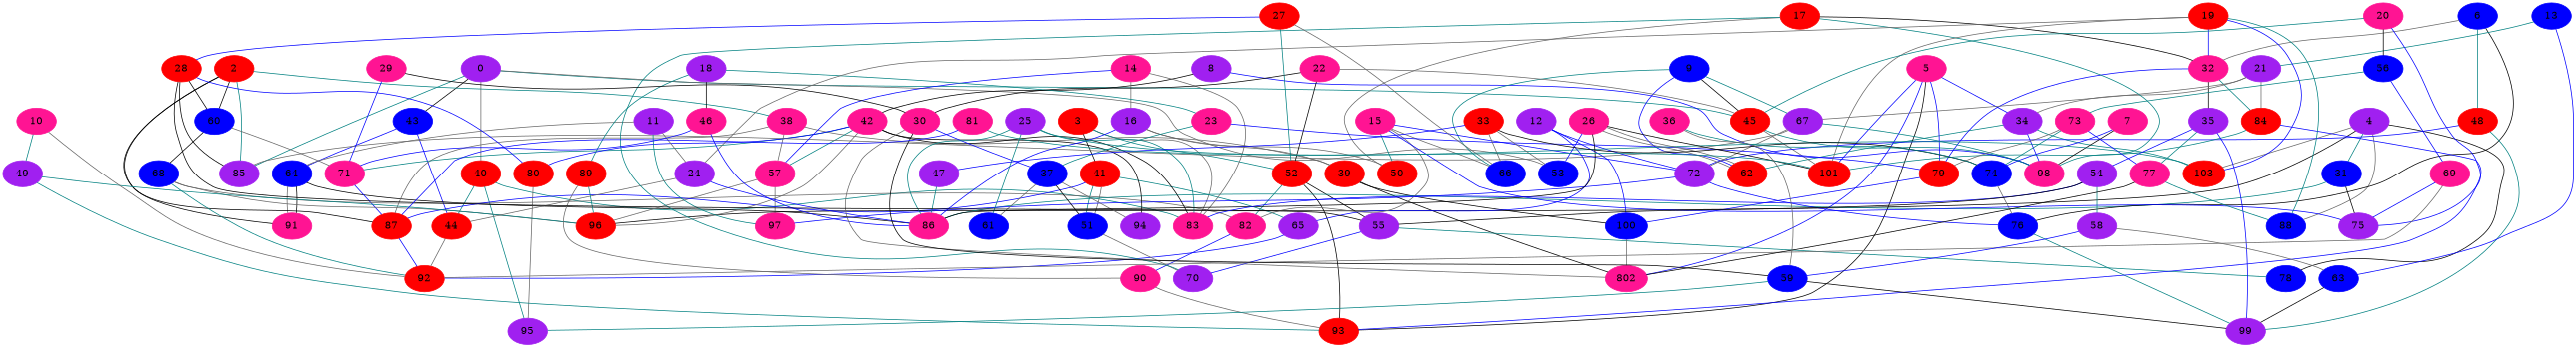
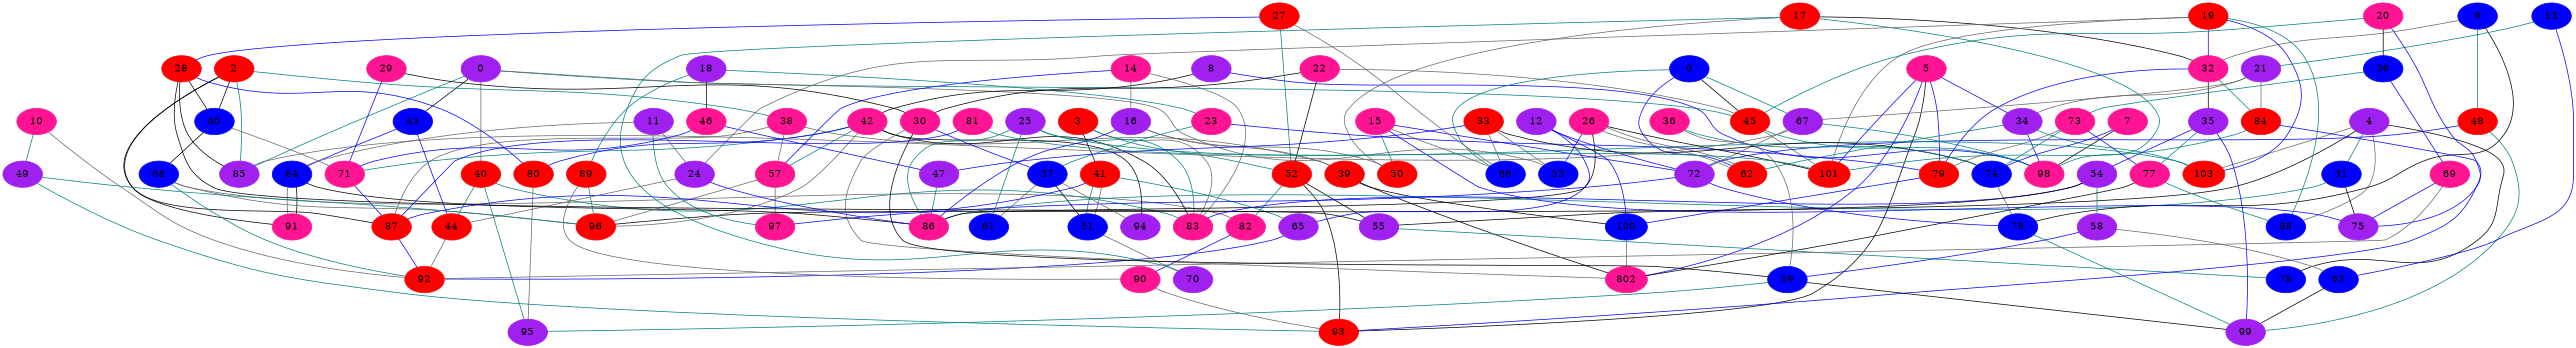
  graph {
    node [color=deeppink style=filled]
    edge [color=gray40]
    n1 [color=purple label=0]
    40 [color=red]
    43 [color=blue]
    45 [color=red]
    53 [color=blue]
    85 [color=purple]
    83
    44 [color=red]
    95 [color=purple]
    64 [color=blue]
    101 [color=red]
    98
    2 [color=red]
    38
    60 [color=blue]
    87 [color=red]
    91
    57
    39 [color=red]
    71
    68 [color=blue]
    92 [color=red]
    3 [color=red]
    41 [color=red]
    52 [color=red]
    65 [color=purple]
    51 [color=blue]
    93 [color=red]
    82
    55 [color=purple]
    4 [color=purple]
    31 [color=blue]
    78 [color=blue]
    88 [color=blue]
    96 [color=red]
    103 [color=red]
    75 [color=purple]
    86
    34 [color=purple]
    5
    79 [color=red]
    n42 [label=802]
    62 [color=red]
    100 [color=blue]
    6 [color=blue]
    32
    48 [color=red]
    76 [color=blue]
    84 [color=red]
    35 [color=purple]
    72 [color=purple]
    99 [color=purple]
    74 [color=blue]
    7
    8 [color=purple]
    42
    80 [color=red]
    94 [color=purple]
    9 [color=blue]
    66 [color=blue]
    67 [color=purple]
    49 [color=purple]
    10
    11 [color=purple]
    24 [color=purple]
    97
    12 [color=purple]
    13 [color=blue]
    21 [color=purple]
    63 [color=blue]
    14
    16 [color=purple]
    50 [color=red]
    15
    90
    17 [color=red]
    70 [color=purple]
    18 [color=purple]
    23
    46
    89 [color=red]
    37 [color=blue]
    47 [color=purple]
    19 [color=red]
    20
    56 [color=blue]
    69
    73
    22
    30
    59 [color=blue]
    61 [color=blue]
    25 [color=purple]
    26
    27 [color=red]
    28 [color=red]
    29
    54 [color=purple]
    77
    33 [color=red]
    81
    58 [color=purple]
    36
    n1 -- 40
    n1 -- 43 [color=black]
    n1 -- 45 [color=teal]
    n1 -- 53
    n1 -- 85 [color=teal]
    40 -- 83 [color=teal]
    40 -- 44 [color=teal]
    40 -- 95 [color=teal]
    43 -- 44 [color=blue]
    43 -- 64 [color=blue]
    45 -- 101
    45 -- 98 [color=teal]
    44 -- 92
    64 -- 91
    64 -- 91 [color=black]
    64 -- 86 [color=black]
    2 -- 85 [color=teal]
    2 -- 38 [color=teal]
    2 -- 60 [color=black]
    2 -- 87 [color=black]
    2 -- 91 [color=black]
    38 -- 87
    38 -- 57
    38 -- 39
    60 -- 71
    60 -- 68 [color=black]
    87 -- 92 [color=blue]
    57 -- 96
    57 -- 97
    39 -- n42 [color=black]
    39 -- 100 [color=black]
    71 -- 87 [color=blue]
    68 -- 92 [color=teal]
    68 -- 82
    68 -- 96
    3 -- 83
    3 -- 41 [color=black]
    3 -- 52 [color=teal]
    41 -- 87 [color=blue]
    41 -- 65 [color=teal]
    41 -- 51 [color=teal]
    41 -- 51
    52 -- 93 [color=black]
    52 -- 82 [color=teal]
    52 -- 55 [color=black]
    65 -- 92 [color=blue]
    51 -- 70
    82 -- 90 [color=blue]
    55 -- 78 [color=teal]
-   55 -- 70 [color=blue]
    4 -- 31 [color=teal]
    4 -- 78 [color=black]
    4 -- 88
    4 -- 96 [color=black]
    4 -- 103
    31 -- 75 [color=black]
    31 -- 86 [color=teal]
    34 -- 98 [color=blue]
    34 -- 103 [color=teal]
    34 -- 62 [color=teal]
    5 -- 101 [color=blue]
    5 -- 93 [color=black]
    5 -- 34 [color=blue]
    5 -- 79 [color=blue]
    5 -- n42 [color=blue]
    79 -- 100 [color=blue]
    100 -- n42
    6 -- 32
    6 -- 48 [color=teal]
    6 -- 76 [color=black]
    32 -- 79 [color=blue]
    32 -- 84 [color=teal]
    32 -- 35 [color=black]
    48 -- 72 [color=blue]
    48 -- 99 [color=teal]
    76 -- 99 [color=teal]
    84 -- 101 [color=teal]
    84 -- 93 [color=blue]
    35 -- 99 [color=blue]
    35 -- 54 [color=blue]
    35 -- 77 [color=teal]
    72 -- 76 [color=blue]
    72 -- 97 [color=blue]
    74 -- 76
    7 -- 98 [color=black]
    7 -- 74 [color=blue]
    8 -- 98 [color=blue]
    8 -- 42 [color=black]
    42 -- 83 [color=black]
    42 -- 57 [color=teal]
    42 -- 71 [color=teal]
    42 -- 96
    42 -- 80 [color=blue]
    42 -- 94 [color=black]
    80 -- 95
    9 -- 45 [color=black]
    9 -- 62 [color=blue]
    9 -- 66 [color=teal]
    9 -- 67 [color=teal]
    67 -- 85
    67 -- 98 [color=teal]
    67 -- 72
    49 -- 93 [color=teal]
    49 -- 96 [color=teal]
    10 -- 92
    10 -- 49 [color=teal]
    11 -- 64
    11 -- 24
    11 -- 97 [color=teal]
    24 -- 44
    24 -- 86 [color=blue]
    12 -- 65 [color=blue]
    12 -- 100 [color=blue]
    12 -- 72 [color=blue]
    13 -- 21 [color=teal]
    13 -- 63 [color=blue]
    21 -- 34
    21 -- 84
    21 -- 67
    63 -- 99 [color=black]
    14 -- 83
    14 -- 57 [color=blue]
    14 -- 16
    16 -- 39
    16 -- 86 [color=blue]
    16 -- 50
-   15 -- 82
    15 -- 75 [color=blue]
    15 -- 72 [color=blue]
    15 -- 66
    15 -- 50 [color=teal]
    90 -- 93
    17 -- 98 [color=teal]
    17 -- 32 [color=black]
    17 -- 50
    17 -- 70 [color=teal]
    18 -- 23 [color=teal]
    18 -- 46 [color=black]
    18 -- 89 [color=teal]
    23 -- 79 [color=blue]
    23 -- 37 [color=teal]
    46 -- 71 [color=blue]
-   46 -- 86 [color=blue]
+   46 -- 47 [color=blue]
    89 -- 96 [color=teal]
    89 -- 90
    37 -- 51 [color=black]
    37 -- 94
    37 -- 61
    47 -- 86 [color=teal]
    19 -- 101
    19 -- 88 [color=teal]
    19 -- 103 [color=blue]
    19 -- 32 [color=blue]
    19 -- 24
    20 -- 45 [color=teal]
    20 -- 75 [color=blue]
    20 -- 56 [color=black]
    56 -- 69 [color=blue]
    56 -- 73 [color=teal]
    69 -- 92
    69 -- 75 [color=blue]
    73 -- 79
    73 -- 74 [color=teal]
    73 -- 77 [color=blue]
    22 -- 45
    22 -- 52 [color=black]
    22 -- 30 [color=black]
    30 -- n42
    30 -- 37 [color=blue]
    30 -- 59 [color=black]
    59 -- 95 [color=teal]
    59 -- 99 [color=black]
    25 -- 83 [color=teal]
    25 -- 103 [color=teal]
    25 -- 86 [color=teal]
    25 -- 61 [color=teal]
    26 -- 53 [color=blue]
    26 -- 101 [color=black]
    26 -- 86 [color=black]
    26 -- 62
    26 -- 62
    27 -- 52 [color=teal]
    27 -- 66
    27 -- 28 [color=blue]
    28 -- 85 [color=black]
    28 -- 60 [color=black]
    28 -- 55 [color=black]
    28 -- 80 [color=blue]
    29 -- 71 [color=blue]
    29 -- 30 [color=black]
    54 -- 83 [color=blue]
    54 -- 55 [color=black]
    54 -- 58 [color=teal]
    77 -- 88 [color=teal]
    77 -- n42 [color=black]
    33 -- 53
    33 -- 74 [color=black]
    33 -- 66
    33 -- 47 [color=blue]
    81 -- 101 [color=teal]
    81 -- 87 [color=blue]
    58 -- 63
    58 -- 59 [color=blue]
    36 -- 74 [color=teal]
    36 -- 59
  }
